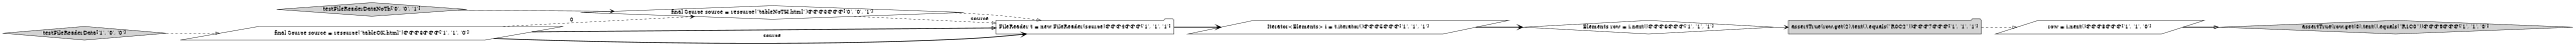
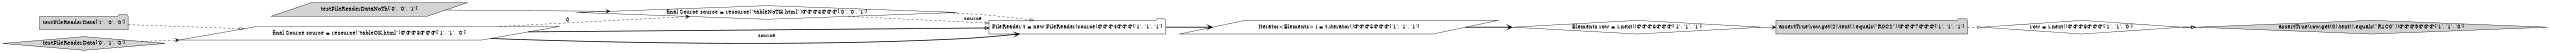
  digraph {
    rankdir=LR
    node [fillcolor=white shape=diamond style=filled]
    edge [arrowhead=vee style=dashed]
    n1 [label="Iterator<Elements> i = t.iterator()@@@5@@@['1', '1', '1']" shape=parallelogram]
    n2 [label="Elements row = i.next()@@@6@@@['1', '1', '1']"]
    n3 [fillcolor=lightgray label="assertTrue(row.get(2).text().equals(\"R0C2\"))@@@7@@@['1', '1', '1']" shape=folder]
-   n4 [label="row = i.next()@@@8@@@['1', '1', '0']" shape=parallelogram]
+   n4 [label="row = i.next()@@@8@@@['1', '1', '0']"]
    n5 [fillcolor=lightgray label="assertTrue(row.get(0).text().equals(\"R1C0\"))@@@9@@@['1', '1', '0']"]
    n6 [label="FileReader t = new FileReader(source)@@@4@@@['1', '1', '1']" shape=folder]
-   n7 [fillcolor=lightgray label="testFileReaderData['1', '0', '0']"]
+   n7 [fillcolor=lightgray label="testFileReaderData['1', '0', '0']" shape=folder]
    n8 [label="final Source source = resource(\"tableOK.html\")@@@3@@@['1', '1', '0']" shape=parallelogram]
    n9 [label="final Source source = resource(\"tableNoTH.html\")@@@3@@@['0', '0', '1']"]
-   n11 [fillcolor=lightgray label="testFileReaderDataNoTh['0', '0', '1']"]
+   n10 [fillcolor=lightgray label="testFileReaderData['0', '1', '0']"]
+   n11 [fillcolor=lightgray label="testFileReaderDataNoTh['0', '0', '1']" shape=parallelogram]
    n1 -> n2 [style=bold]
    n2 -> n3 [style=solid]
    n3 -> n4 [arrowhead=onormal]
    n4 -> n5 [arrowhead=onormal style=bold]
    n6 -> n1 [style=bold]
    n7 -> n8 [arrowhead=onormal]
    n8 -> n6 [arrowhead=onormal style=bold]
    n8 -> n6 [label=source style=bold]
    n8 -> n9 [label=0]
    n9 -> n6 [arrowhead=onormal]
    n9 -> n6 [arrowhead=onormal label=source]
+   n10 -> n8
    n11 -> n9 [style=solid]
  }
